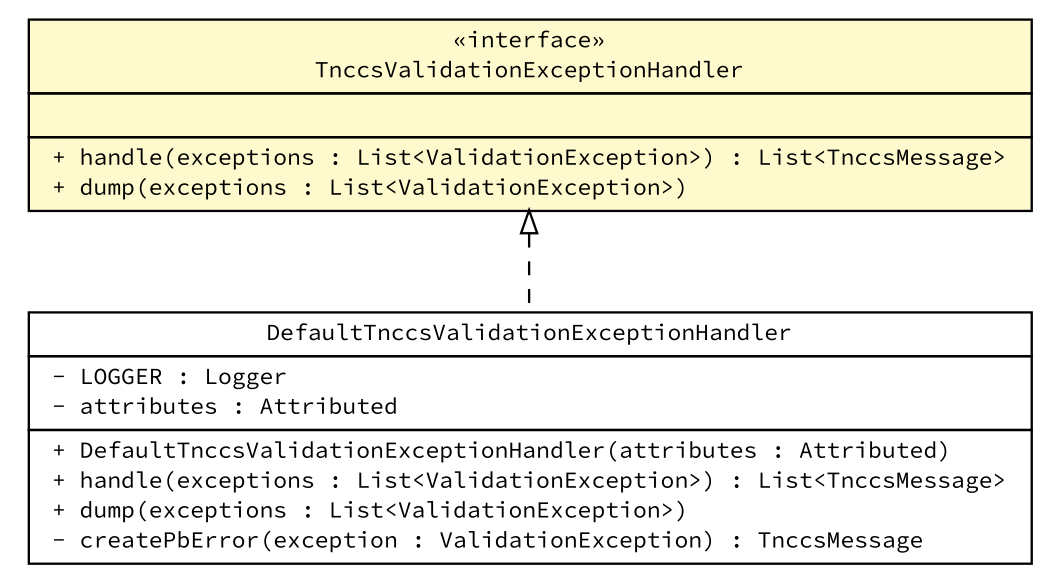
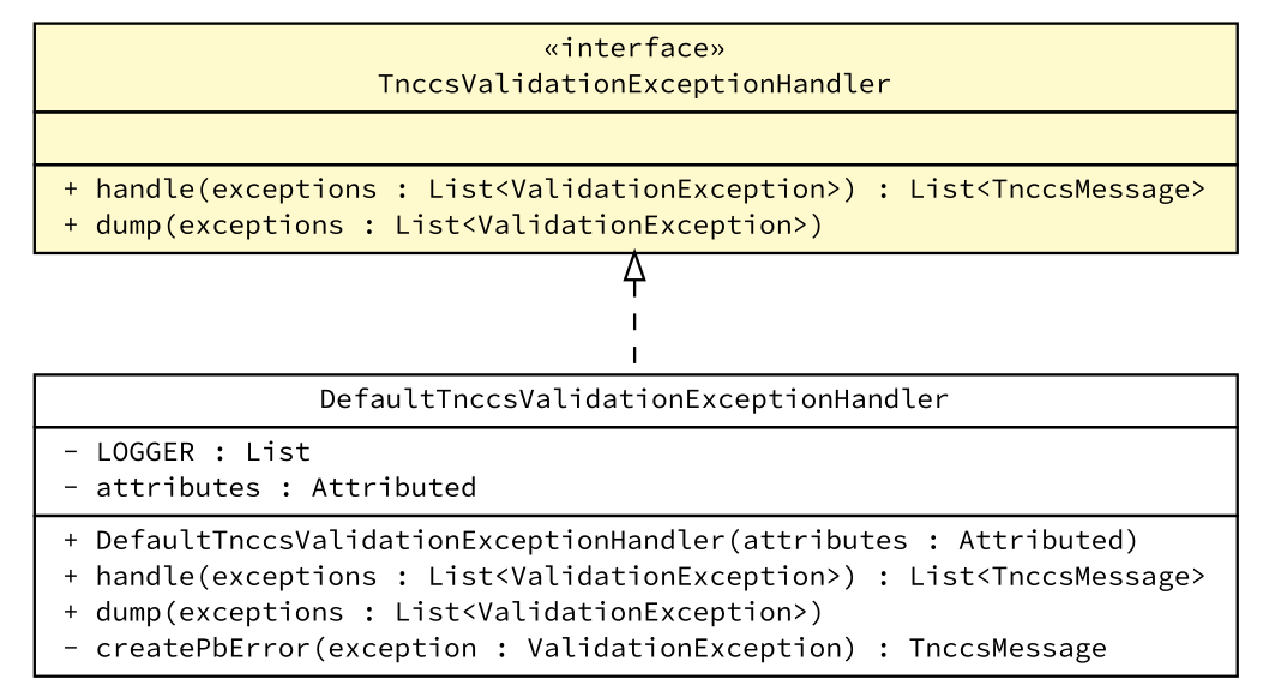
  digraph {
    nodesep=0.25
    ranksep=0.5
    fontname="Source Code Pro"
    node [fontcolor=black fontname="Source Code Pro" fontsize=10.0 shape=plaintext]
    n1 [label=<<table title="de.hsbremen.tc.tnc.tnccs.message.handler.TnccsValidationExceptionHandler" border="0" cellborder="1" cellspacing="0" cellpadding="2" port="p" bgcolor="lemonChiffon" href="./TnccsValidationExceptionHandler.html"> 		<tr><td><table border="0" cellspacing="0" cellpadding="1"> <tr><td align="center" balign="center"> &#171;interface&#187; </td></tr> <tr><td align="center" balign="center"> TnccsValidationExceptionHandler </td></tr> 		</table></td></tr> 		<tr><td><table border="0" cellspacing="0" cellpadding="1"> <tr><td align="left" balign="left">  </td></tr> 		</table></td></tr> 		<tr><td><table border="0" cellspacing="0" cellpadding="1"> <tr><td align="left" balign="left"> + handle(exceptions : List&lt;ValidationException&gt;) : List&lt;TnccsMessage&gt; </td></tr> <tr><td align="left" balign="left"> + dump(exceptions : List&lt;ValidationException&gt;) </td></tr> 		</table></td></tr> 		</table>>]
-   n2 [label=<<table title="de.hsbremen.tc.tnc.tnccs.message.handler.simple.DefaultTnccsValidationExceptionHandler" border="0" cellborder="1" cellspacing="0" cellpadding="2" port="p" href="./simple/DefaultTnccsValidationExceptionHandler.html"> 		<tr><td><table border="0" cellspacing="0" cellpadding="1"> <tr><td align="center" balign="center"> DefaultTnccsValidationExceptionHandler </td></tr> 		</table></td></tr> 		<tr><td><table border="0" cellspacing="0" cellpadding="1"> <tr><td align="left" balign="left"> - LOGGER : Logger </td></tr> <tr><td align="left" balign="left"> - attributes : Attributed </td></tr> 		</table></td></tr> 		<tr><td><table border="0" cellspacing="0" cellpadding="1"> <tr><td align="left" balign="left"> + DefaultTnccsValidationExceptionHandler(attributes : Attributed) </td></tr> <tr><td align="left" balign="left"> + handle(exceptions : List&lt;ValidationException&gt;) : List&lt;TnccsMessage&gt; </td></tr> <tr><td align="left" balign="left"> + dump(exceptions : List&lt;ValidationException&gt;) </td></tr> <tr><td align="left" balign="left"> - createPbError(exception : ValidationException) : TnccsMessage </td></tr> 		</table></td></tr> 		</table>>]
+   n2 [label=<<table title="de.hsbremen.tc.tnc.tnccs.message.handler.simple.DefaultTnccsValidationExceptionHandler" border="0" cellborder="1" cellspacing="0" cellpadding="2" port="p" href="./simple/DefaultTnccsValidationExceptionHandler.html"> 		<tr><td><table border="0" cellspacing="0" cellpadding="1"> <tr><td align="center" balign="center"> DefaultTnccsValidationExceptionHandler </td></tr> 		</table></td></tr> 		<tr><td><table border="0" cellspacing="0" cellpadding="1"> <tr><td align="left" balign="left"> - LOGGER : List </td></tr> <tr><td align="left" balign="left"> - attributes : Attributed </td></tr> 		</table></td></tr> 		<tr><td><table border="0" cellspacing="0" cellpadding="1"> <tr><td align="left" balign="left"> + DefaultTnccsValidationExceptionHandler(attributes : Attributed) </td></tr> <tr><td align="left" balign="left"> + handle(exceptions : List&lt;ValidationException&gt;) : List&lt;TnccsMessage&gt; </td></tr> <tr><td align="left" balign="left"> + dump(exceptions : List&lt;ValidationException&gt;) </td></tr> <tr><td align="left" balign="left"> - createPbError(exception : ValidationException) : TnccsMessage </td></tr> 		</table></td></tr> 		</table>>]
    n1 -> n2 [arrowtail=empty dir=back fontname="Source Code Pro" fontsize=10 headport=p labelfontname=Helvetica labelfontsize=10 style=dashed tailport=p]
  }
